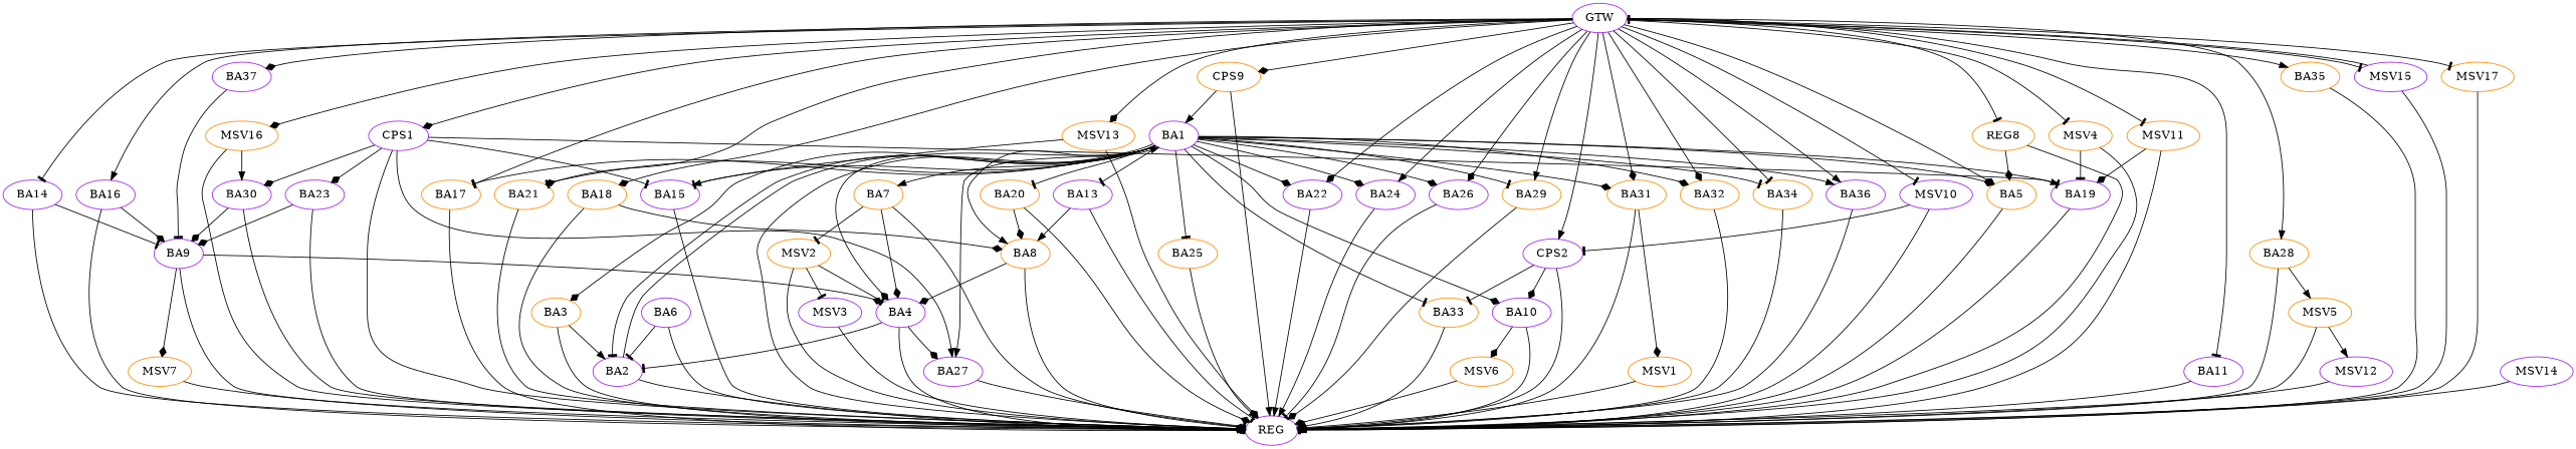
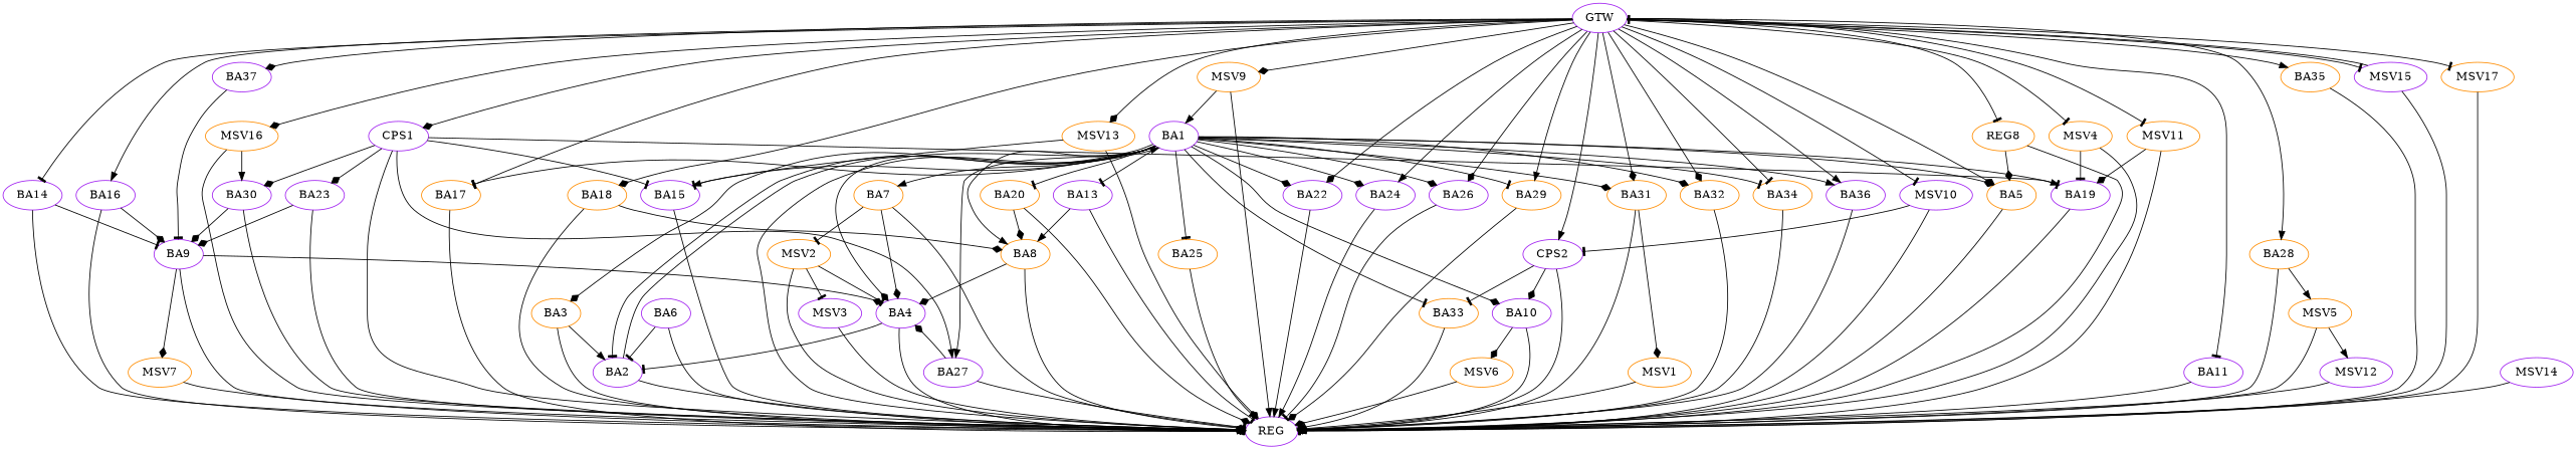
  strict digraph {
    node [color=purple]
    edge [arrowhead=diamond]
    n1 [label=BA1]
    n2 [label=BA2]
    n3 [color=darkorange label=BA3]
    n4 [label=BA4]
    n5 [color=darkorange label=BA5]
    n6 [color=darkorange label=BA7]
    n7 [color=darkorange label=BA8]
    n8 [label=BA10]
    n9 [label=BA13]
    n10 [label=BA15]
    n11 [color=darkorange label=BA17]
    n12 [label=BA19]
    n13 [color=darkorange label=BA20]
-   n14 [color=darkorange label=BA21]
    n15 [label=BA22]
    n16 [label=BA24]
    n17 [color=darkorange label=BA25]
    n18 [label=BA26]
    n19 [label=BA27]
    n20 [color=darkorange label=BA29]
    n21 [color=darkorange label=BA31]
    n22 [color=darkorange label=BA32]
    n23 [color=darkorange label=BA33]
    n24 [color=darkorange label=BA34]
    n25 [label=BA36]
    n26 [label=REG]
    n27 [color=darkorange label=MSV2]
    n28 [color=darkorange label=MSV6]
    n29 [color=darkorange label=MSV1]
    n30 [label=BA6]
    n31 [label=MSV3]
    n32 [label=BA9]
    n33 [color=darkorange label=MSV7]
    n34 [label=BA11]
    n35 [label=BA14]
    n36 [label=BA16]
    n37 [color=darkorange label=BA18]
    n38 [label=BA23]
    n39 [color=darkorange label=BA28]
    n40 [color=darkorange label=MSV5]
    n41 [label=MSV12]
    n42 [label=BA30]
    n43 [color=darkorange label=BA35]
    n44 [label=BA37]
    n45 [label=CPS1]
    n46 [label=CPS2]
    n47 [label=GTW]
    n48 [color=darkorange label=MSV4]
    n49 [color=darkorange label=REG8]
-   n50 [color=darkorange label=CPS9]
+   n50 [color=darkorange label=MSV9]
    n51 [label=MSV10]
    n52 [color=darkorange label=MSV11]
    n53 [color=darkorange label=MSV13]
    n54 [label=MSV15]
    n55 [color=darkorange label=MSV16]
    n56 [color=darkorange label=MSV17]
    n57 [label=MSV14]
    n1 -> n2 [arrowhead=tee]
    n1 -> n3
    n1 -> n4
    n1 -> n5
    n1 -> n6 [arrowhead=normal]
    n1 -> n7 [arrowhead=normal]
    n1 -> n8
    n1 -> n9 [arrowhead=tee]
    n1 -> n10 [arrowhead=tee]
    n1 -> n11 [arrowhead=tee]
    n1 -> n12 [arrowhead=tee]
    n1 -> n13 [arrowhead=tee]
-   n1 -> n14
    n1 -> n15
    n1 -> n16
    n1 -> n17 [arrowhead=tee]
    n1 -> n18
    n1 -> n19 [arrowhead=normal]
    n1 -> n20 [arrowhead=tee]
    n1 -> n21
    n1 -> n22
    n1 -> n23 [arrowhead=tee]
    n1 -> n24 [arrowhead=tee]
    n1 -> n25 [arrowhead=normal]
    n1 -> n26 [arrowhead=normal]
    n2 -> n1 [arrowhead=normal]
    n2 -> n26 [arrowhead=normal]
    n3 -> n2 [arrowhead=normal]
    n3 -> n26
    n4 -> n2 [arrowhead=tee]
    n4 -> n26
    n5 -> n26 [arrowhead=normal]
    n6 -> n4
    n6 -> n26 [arrowhead=tee]
    n6 -> n27 [arrowhead=tee]
    n7 -> n4
    n7 -> n26
    n8 -> n26
    n8 -> n28
    n9 -> n7 [arrowhead=normal]
    n9 -> n26 [arrowhead=tee]
    n10 -> n26 [arrowhead=tee]
    n11 -> n26 [arrowhead=normal]
    n12 -> n26
    n13 -> n7
    n13 -> n26
-   n14 -> n26
    n15 -> n26 [arrowhead=normal]
    n16 -> n26 [arrowhead=normal]
    n17 -> n26 [arrowhead=normal]
    n18 -> n26 [arrowhead=tee]
-   n4 -> n19
+   n19 -> n4
    n19 -> n26 [arrowhead=tee]
    n20 -> n26
    n21 -> n26
    n21 -> n29
    n22 -> n26 [arrowhead=normal]
    n23 -> n26 [arrowhead=normal]
    n24 -> n26 [arrowhead=normal]
    n25 -> n26 [arrowhead=tee]
    n27 -> n4 [arrowhead=tee]
    n27 -> n26
    n27 -> n31 [arrowhead=tee]
    n28 -> n26
    n29 -> n26 [arrowhead=normal]
    n30 -> n2 [arrowhead=tee]
    n30 -> n26 [arrowhead=tee]
    n31 -> n26
    n32 -> n4
    n32 -> n26 [arrowhead=tee]
    n32 -> n33
    n33 -> n26 [arrowhead=normal]
    n34 -> n26 [arrowhead=normal]
    n35 -> n26 [arrowhead=tee]
    n35 -> n32 [arrowhead=tee]
    n36 -> n26 [arrowhead=tee]
    n36 -> n32
    n37 -> n7
    n37 -> n26
    n38 -> n26
    n38 -> n32
    n39 -> n26 [arrowhead=tee]
    n39 -> n40 [arrowhead=normal]
    n40 -> n26 [arrowhead=tee]
    n40 -> n41 [arrowhead=normal]
    n41 -> n26
    n42 -> n26 [arrowhead=tee]
    n42 -> n32
    n43 -> n26 [arrowhead=normal]
    n44 -> n32 [arrowhead=tee]
    n45 -> n10 [arrowhead=tee]
    n45 -> n12 [arrowhead=normal]
    n45 -> n19 [arrowhead=normal]
    n45 -> n26 [arrowhead=tee]
    n45 -> n38
    n45 -> n42
    n46 -> n8
    n46 -> n23 [arrowhead=tee]
    n46 -> n26 [arrowhead=normal]
    n47 -> n5
    n47 -> n11 [arrowhead=tee]
-   n47 -> n14 [arrowhead=tee]
    n47 -> n15
    n47 -> n16 [arrowhead=normal]
    n47 -> n18
    n47 -> n20 [arrowhead=normal]
    n47 -> n21
    n47 -> n22
    n47 -> n24 [arrowhead=tee]
    n47 -> n25 [arrowhead=normal]
    n47 -> n34 [arrowhead=tee]
    n47 -> n35 [arrowhead=tee]
    n47 -> n36 [arrowhead=normal]
    n47 -> n37
    n47 -> n39 [arrowhead=normal]
    n47 -> n43 [arrowhead=normal]
    n47 -> n44
    n47 -> n45
    n47 -> n46 [arrowhead=normal]
    n47 -> n48 [arrowhead=tee]
    n47 -> n49 [arrowhead=tee]
    n47 -> n50
    n47 -> n51 [arrowhead=tee]
    n47 -> n52 [arrowhead=tee]
    n47 -> n53
    n47 -> n54 [arrowhead=tee]
    n47 -> n55
    n47 -> n56 [arrowhead=tee]
    n48 -> n12 [arrowhead=tee]
    n48 -> n26
    n49 -> n5
    n49 -> n26 [arrowhead=tee]
    n50 -> n1 [arrowhead=normal]
    n50 -> n26 [arrowhead=normal]
    n51 -> n26 [arrowhead=normal]
    n51 -> n46 [arrowhead=tee]
    n52 -> n12
    n52 -> n26 [arrowhead=tee]
    n53 -> n10 [arrowhead=normal]
    n53 -> n26
    n54 -> n26 [arrowhead=normal]
    n54 -> n47 [arrowhead=tee]
    n55 -> n26 [arrowhead=normal]
    n55 -> n42 [arrowhead=normal]
    n56 -> n26 [arrowhead=tee]
    n57 -> n26
  }
